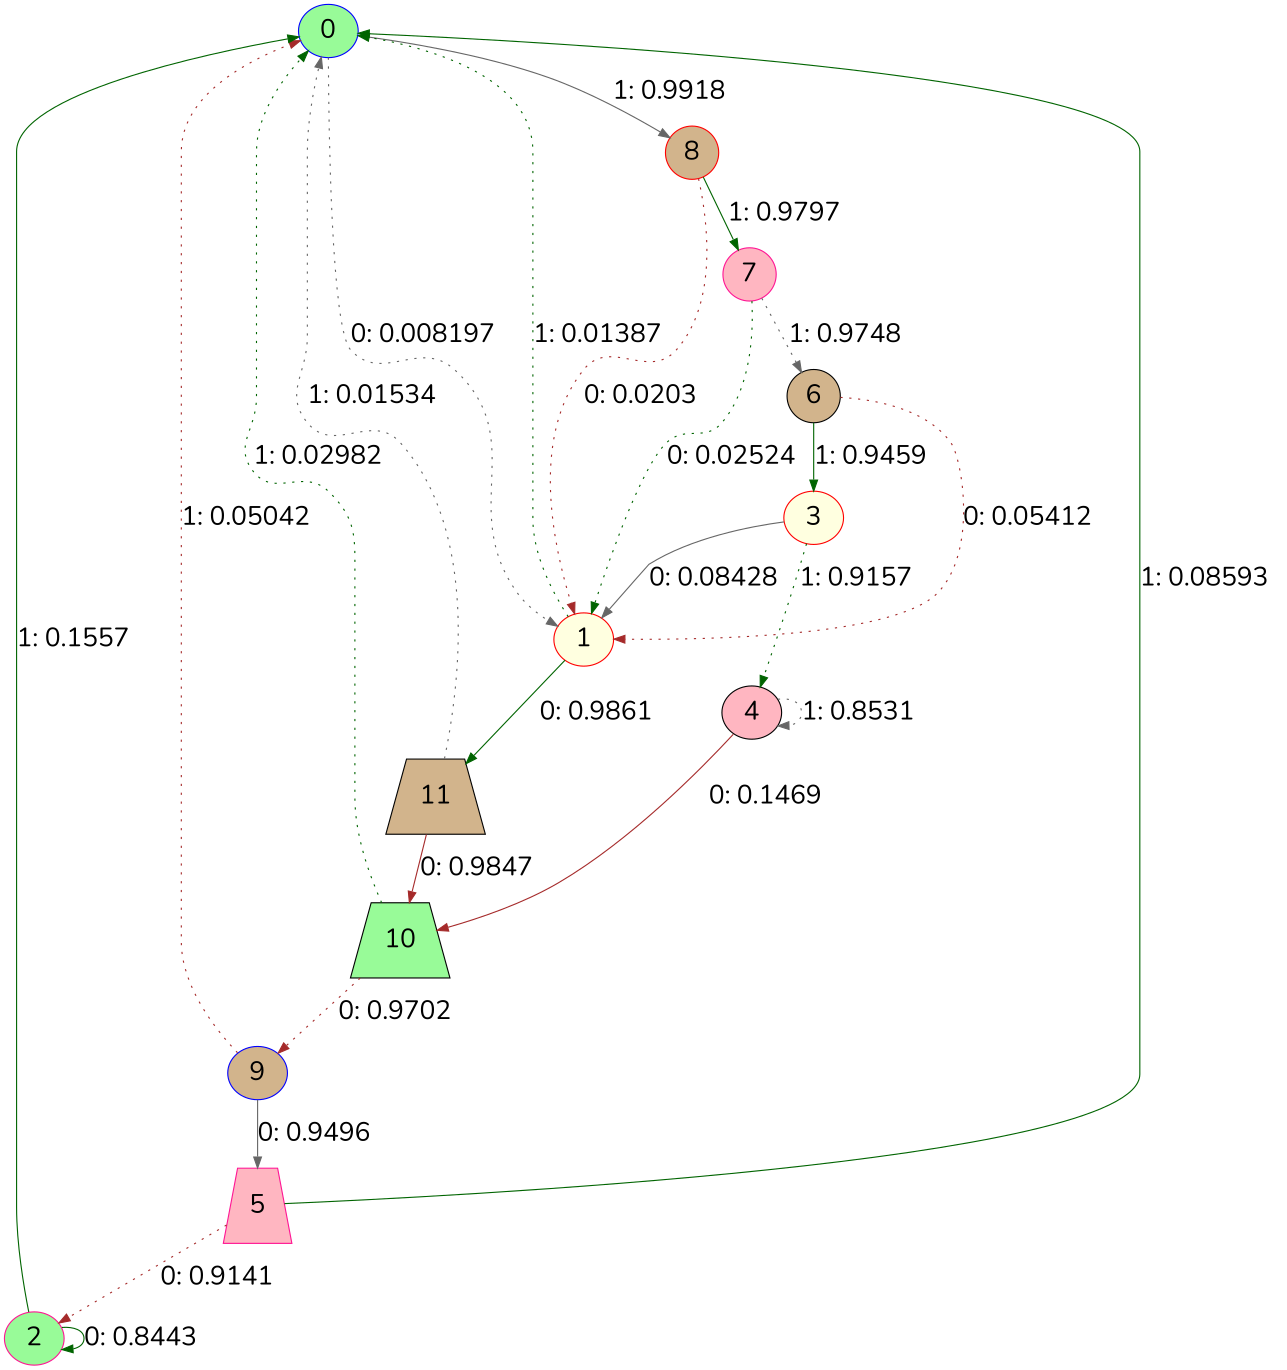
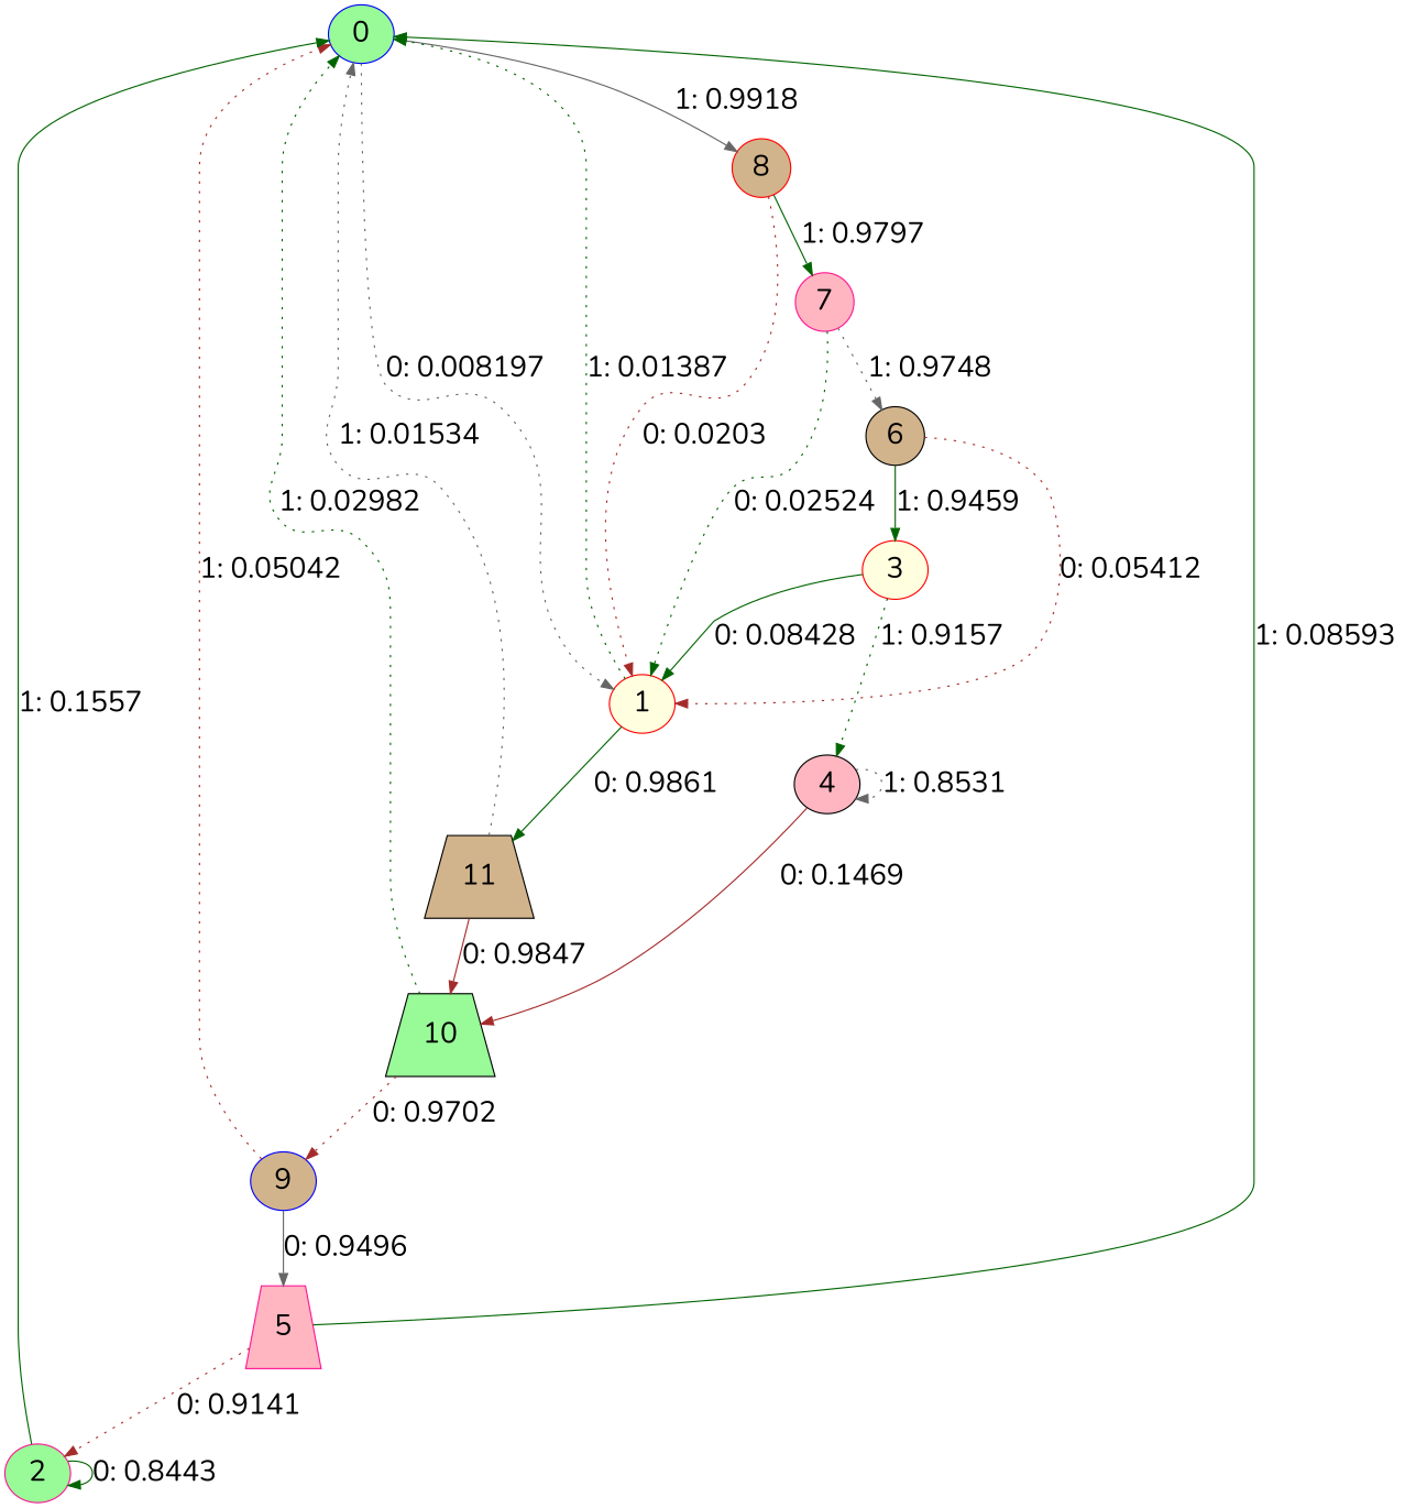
  digraph {
    fontname=Nunito
    node [color=black fillcolor=tan fontname=Nunito fontsize=24 shape=ellipse style=filled]
    edge [color=darkgreen fontname=Nunito fontsize=24 style=dotted]
    0 [color=blue fillcolor=palegreen]
    1 [color=red fillcolor=lightyellow]
    8 [color=red shape=circle]
    11 [shape=trapezium]
    7 [color=deeppink fillcolor=lightpink shape=circle]
    10 [fillcolor=palegreen shape=trapezium]
    6 [shape=circle]
    9 [color=blue]
    2 [color=deeppink fillcolor=palegreen]
    3 [color=red fillcolor=lightyellow]
    4 [fillcolor=lightpink]
    5 [color=deeppink fillcolor=lightpink shape=trapezium]
    0 -> 1 [color=gray40 label="0: 0.008197  "]
    0 -> 8 [color=gray40 label="1: 0.9918   " style=solid]
    1 -> 0 [label="1: 0.01387  "]
    1 -> 11 [label="0: 0.9861   " style=solid]
    8 -> 1 [color=brown label="0: 0.0203   "]
    8 -> 7 [label="1: 0.9797   " style=solid]
    11 -> 0 [color=gray40 label="1: 0.01534  "]
    11 -> 10 [color=brown label="0: 0.9847   " style=solid]
    7 -> 1 [label="0: 0.02524  "]
    7 -> 6 [color=gray40 label="1: 0.9748   "]
    10 -> 0 [label="1: 0.02982  "]
    10 -> 9 [color=brown label="0: 0.9702   "]
    6 -> 1 [color=brown label="0: 0.05412  "]
    6 -> 3 [label="1: 0.9459   " style=solid]
    9 -> 0 [color=brown label="1: 0.05042  "]
    9 -> 5 [color=gray40 label="0: 0.9496   " style=solid]
    2 -> 0 [label="1: 0.1557   " style=solid]
    2 -> 2 [label="0: 0.8443   " style=solid]
-   3 -> 1 [color=gray40 label="0: 0.08428  " style=solid]
+   3 -> 1 [label="0: 0.08428  " style=solid]
    3 -> 4 [label="1: 0.9157   "]
    4 -> 10 [color=brown label="0: 0.1469   " style=solid]
    4 -> 4 [color=gray40 label="1: 0.8531   "]
    5 -> 0 [label="1: 0.08593  " style=solid]
    5 -> 2 [color=brown label="0: 0.9141   "]
  }
